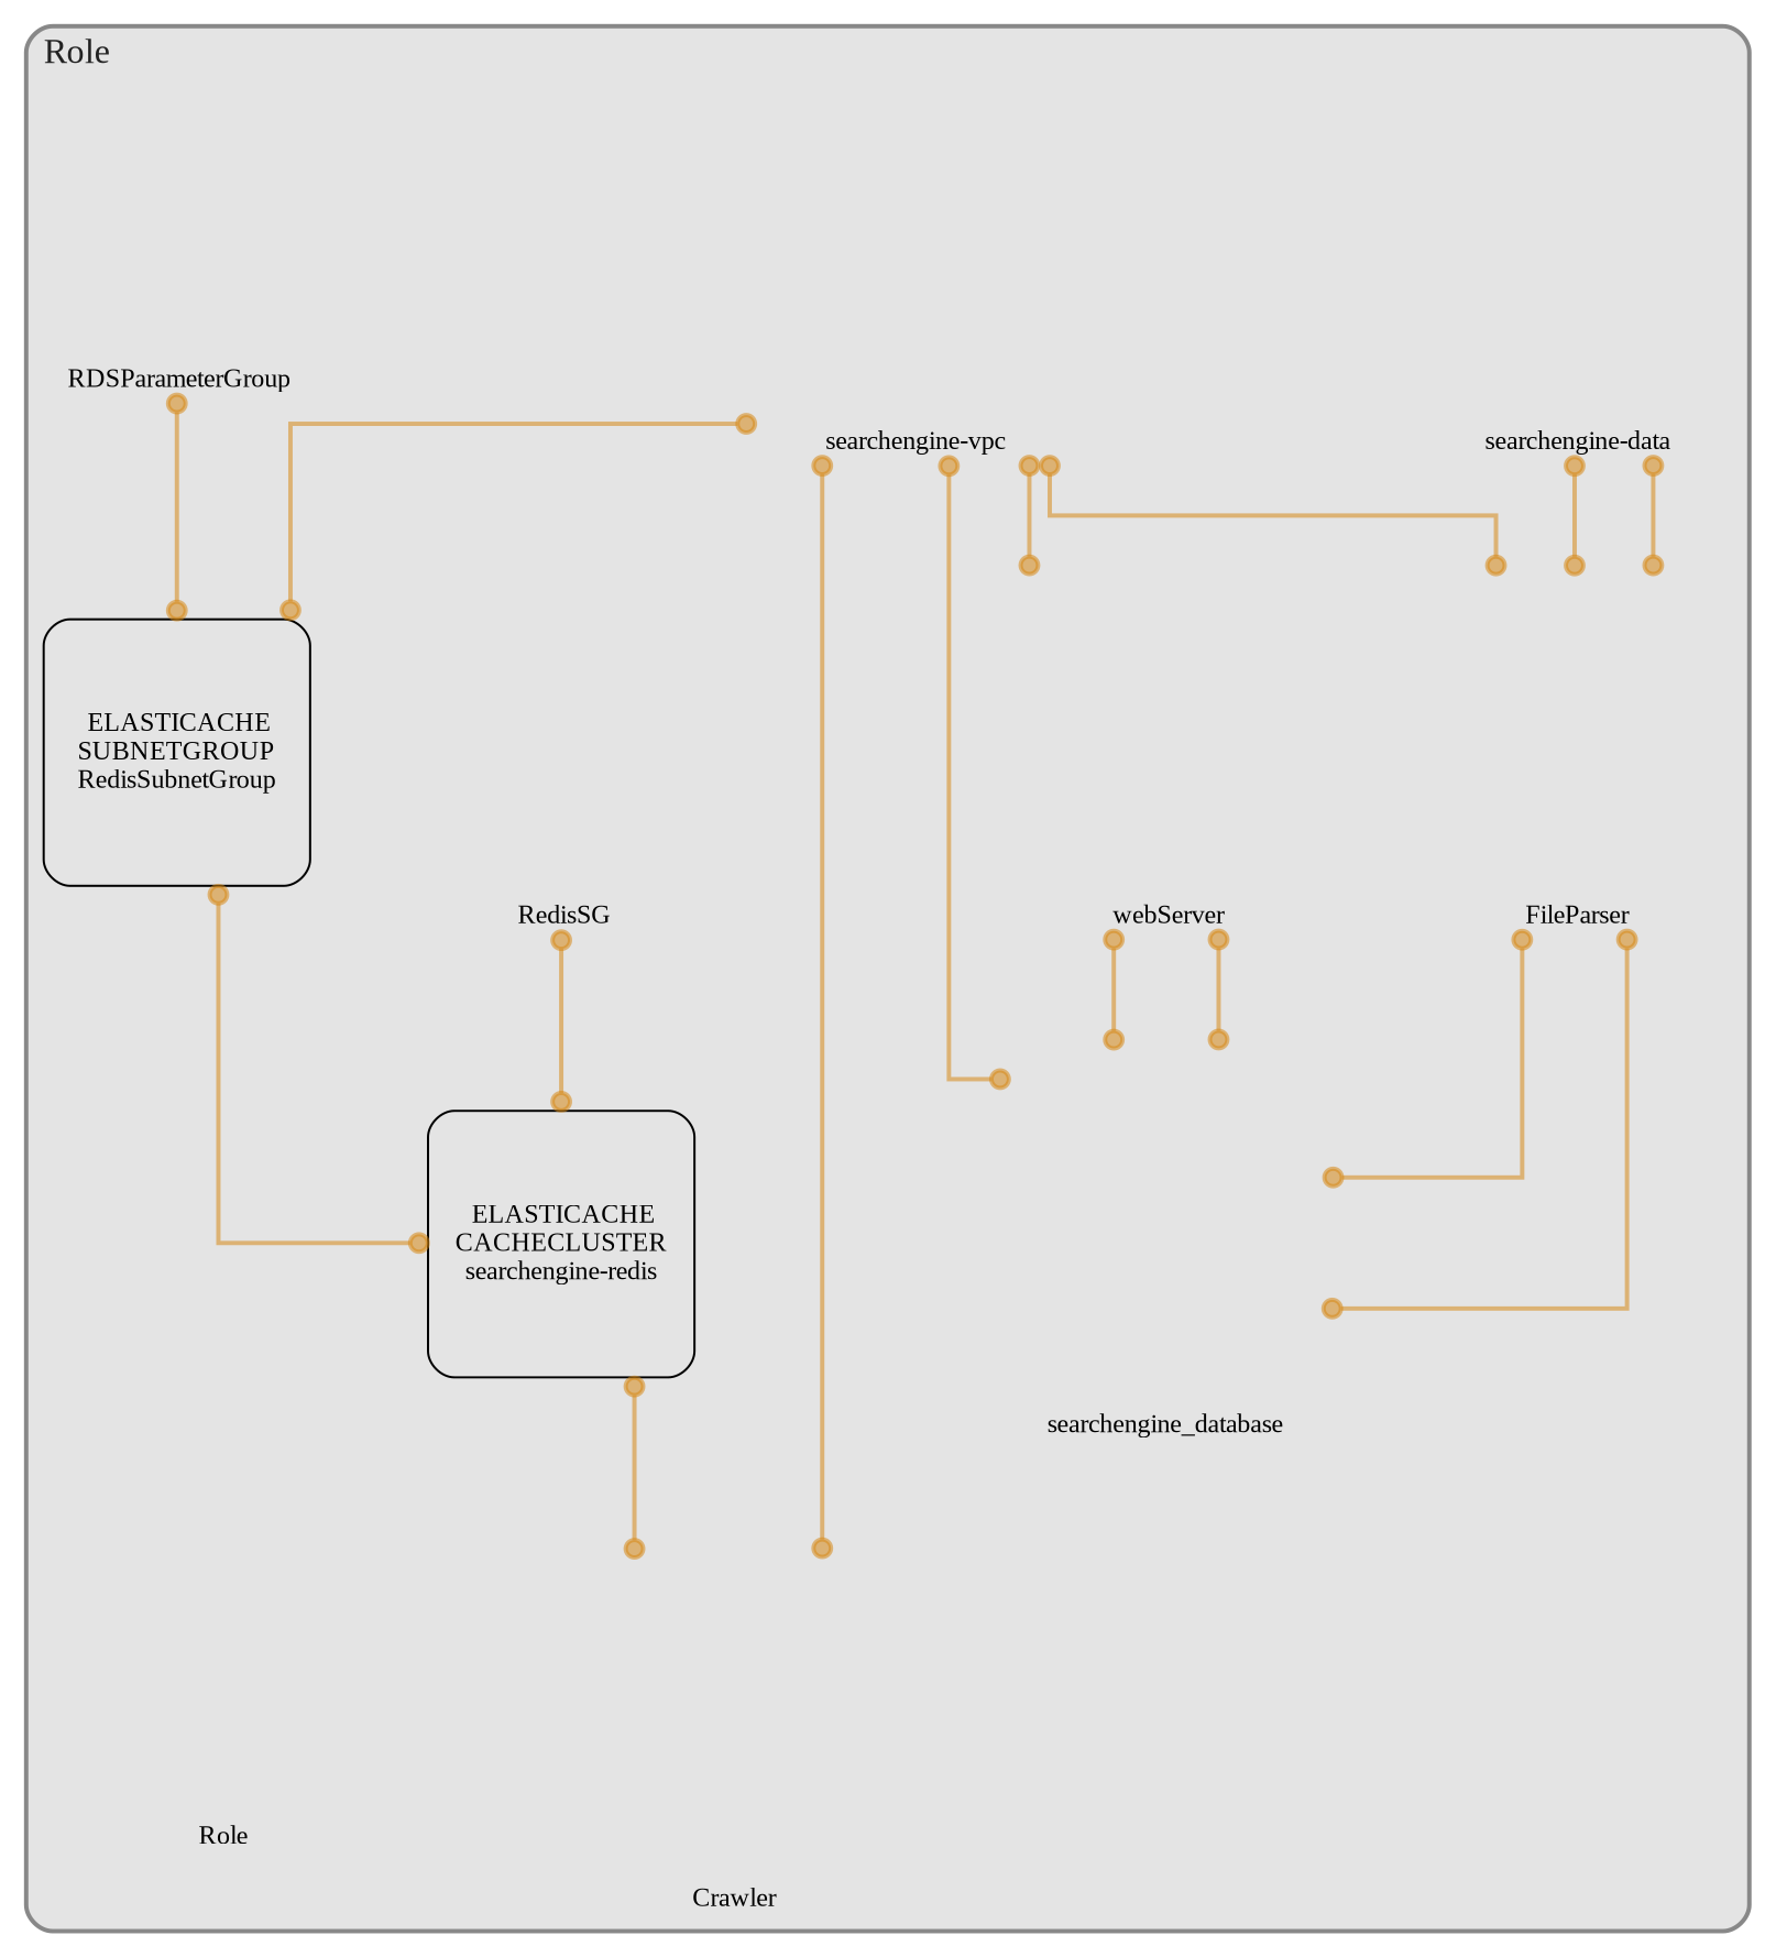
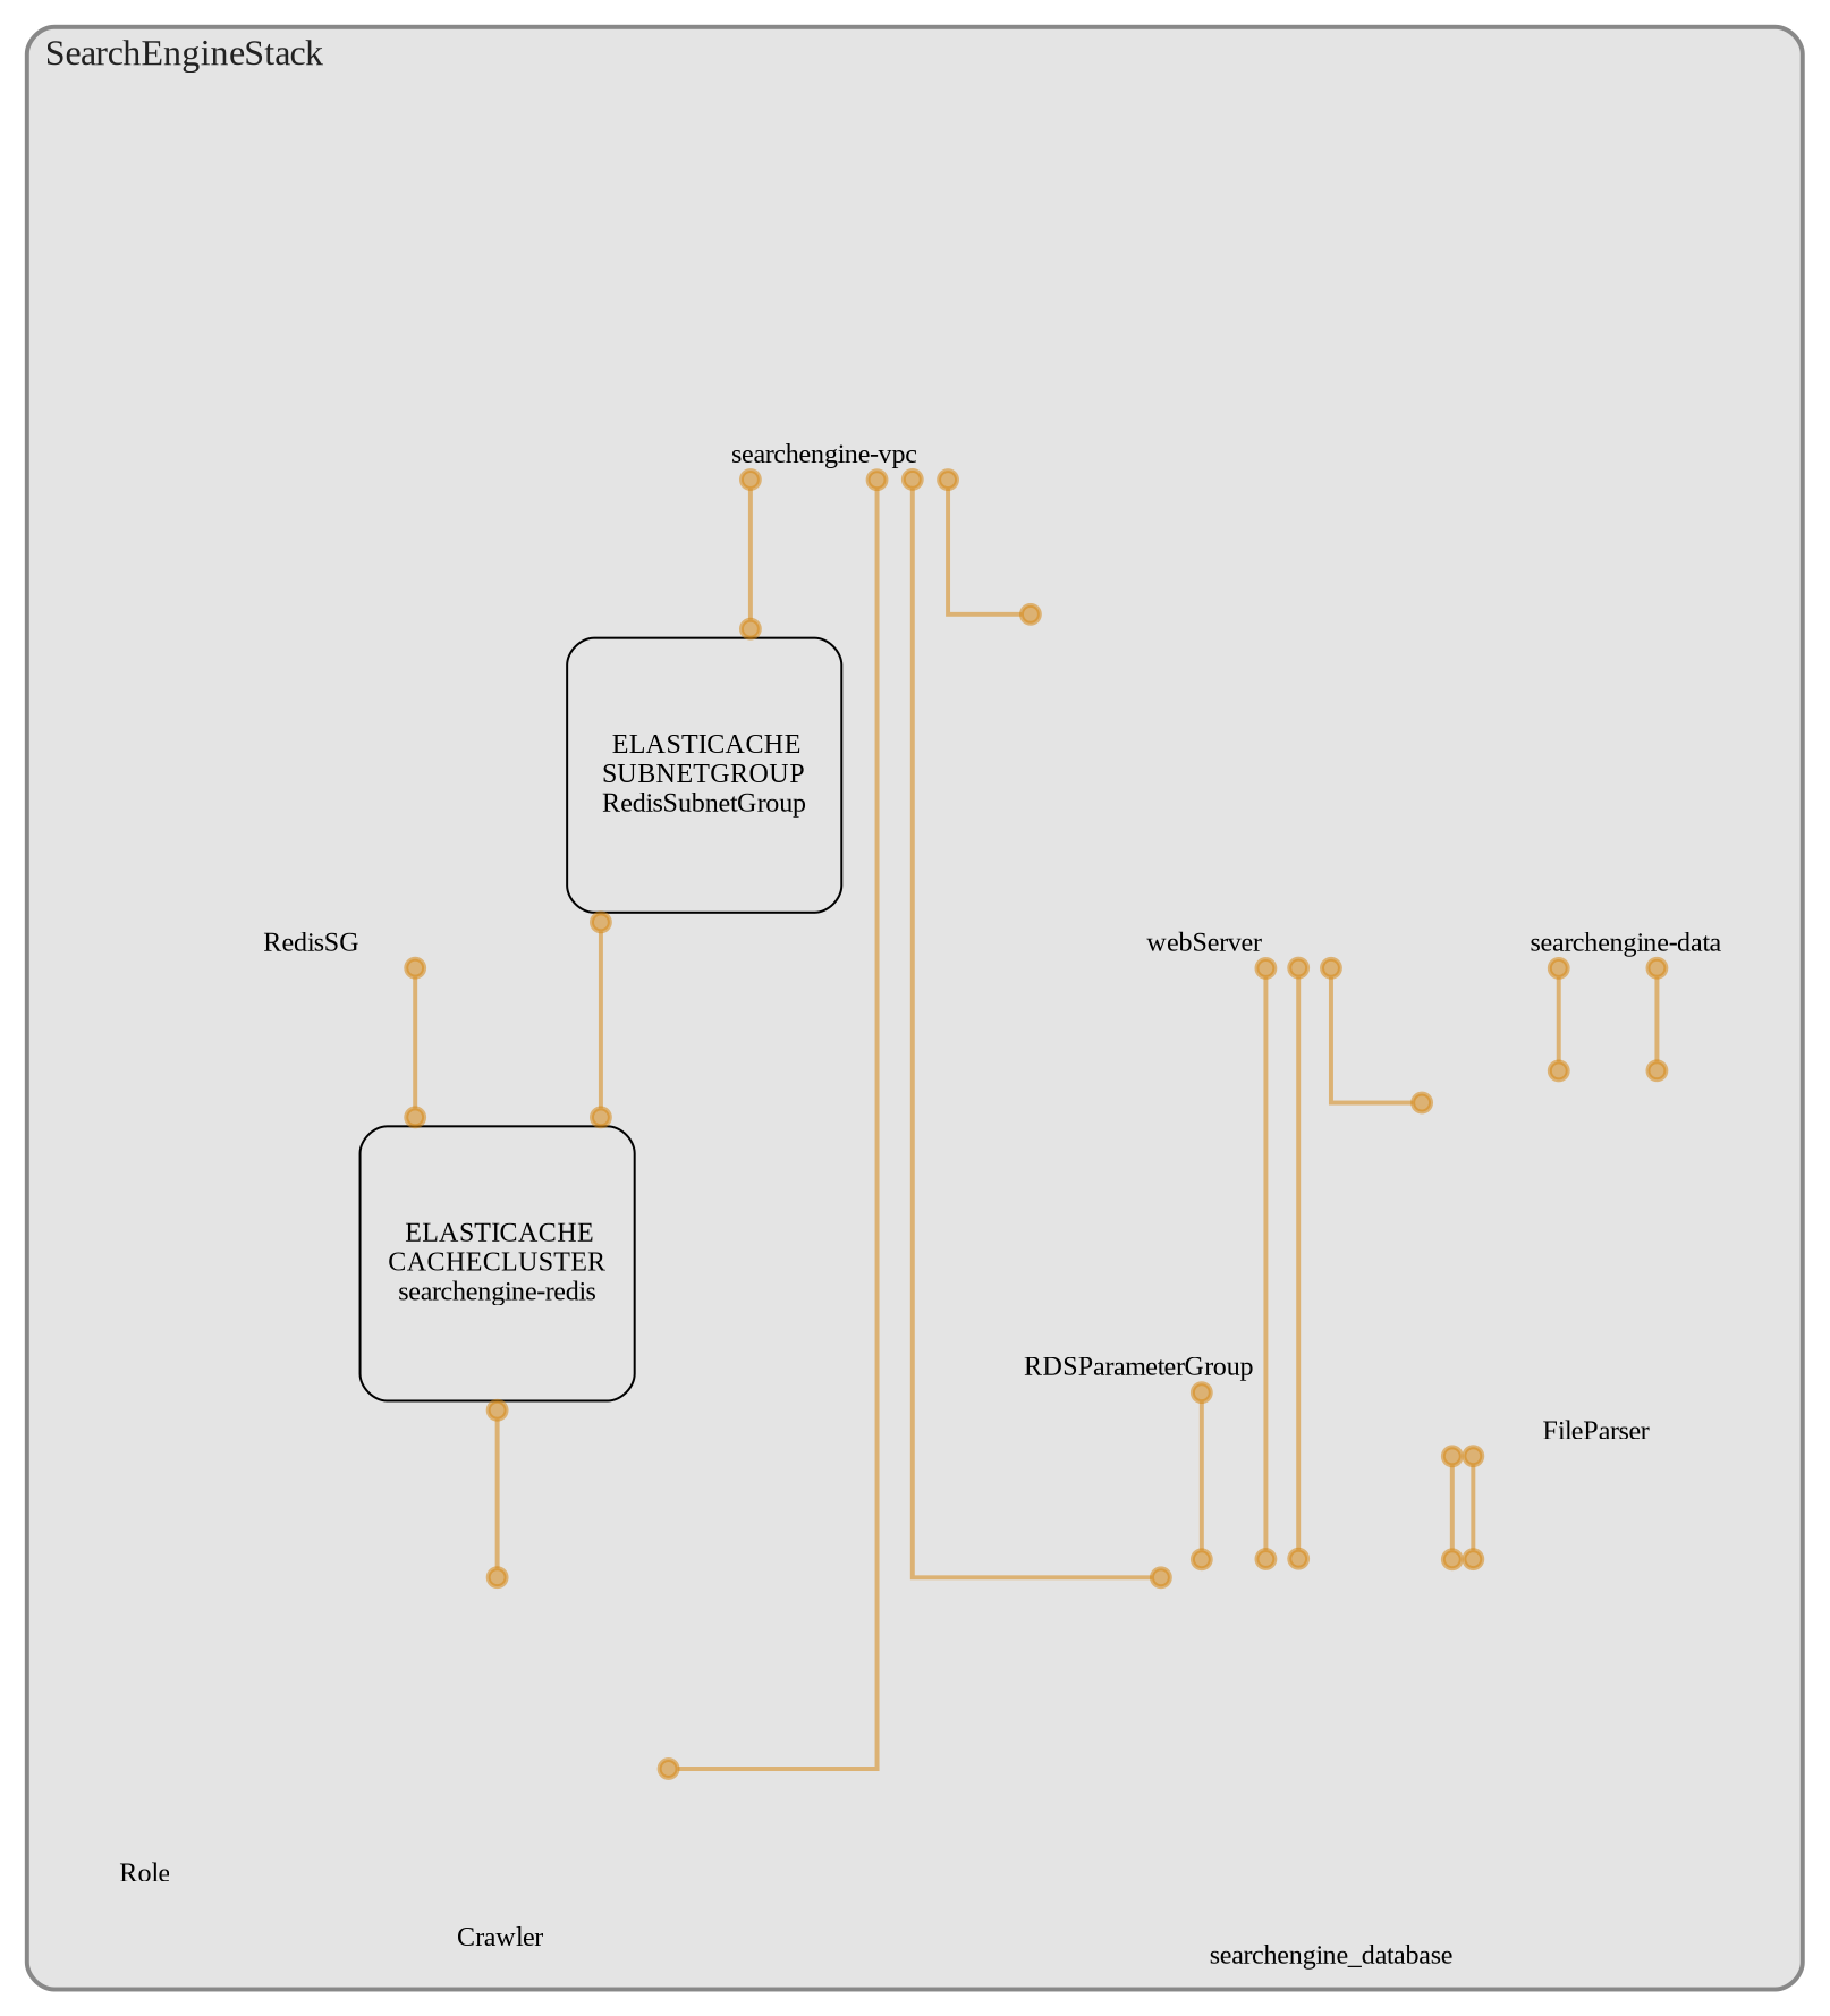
  digraph {
    compound=true
    fontcolor="#222222"
    fontname="Liberation Serif"
    fontsize=15
    nodesep=0.60
    rankdir=BT
    ranksep=0.75
    splines=ortho
    node [fixedsize=true fontname="Liberation Serif" fontsize=12 labelloc=b margin=8 penwidth=0 shape="node" style=rounded]
    edge [arrowhead=dot arrowtail=dot color="#D5871488" dir=both fontname="Liberation Serif" penwidth=2]
    n1 [height=2.266 label=" searchengine-vpc" width=2]
    n2 [height=2.266 label=" searchengine-data" width=2]
    n3 [height=1.466 label=" RDSParameterGroup" width=1.2]
    n4 [height=2.4819999999999998 label="\nsearchengine_database" width=2]
    n5 [height=2.266 label=" RedisSG" width=2]
    n6 [height=1.7 label=" ELASTICACHE\nSUBNETGROUP\nRedisSubnetGroup" labelloc=c shape=box width=1.7 penwidth=""]
    n7 [height=1.7 label=" ELASTICACHE\nCACHECLUSTER\nsearchengine-redis" labelloc=c shape=box width=1.7 penwidth=""]
    n8 [height=2.266 label=" webServer" width=2]
    n9 [height=2.266 label=" Crawler" width=2]
    n10 [height=2.266 label=" FileParser" width=2]
    n11 [height=1.466 label=" Role" width=1.2]
    subgraph sub_1 {
      subgraph cluster_2 {
        fillcolor="#e4e4e4"
        fontsize=16
-       label=Role
+       label=SearchEngineStack
        labeljust=l
        labelloc=b
        pencolor="#888888"
        penwidth=2
        style="filled,rounded"
        n1
        n2
        n3
        n4
        n5
        n6
        n7
        n8
        n9
        n10
        n11
      }
    }
    n2 -> n10
    n4 -> n1
-   n6 -> n3
+   n4 -> n3
    n4 -> n8
    n4 -> n10
    n6 -> n1
    n7 -> n5
    n7 -> n6
    n8 -> n1
    n8 -> n4
    n9 -> n1
    n9 -> n7
-   n10 -> n1
+   n10 -> n8
    n10 -> n2
    n10 -> n4
  }
